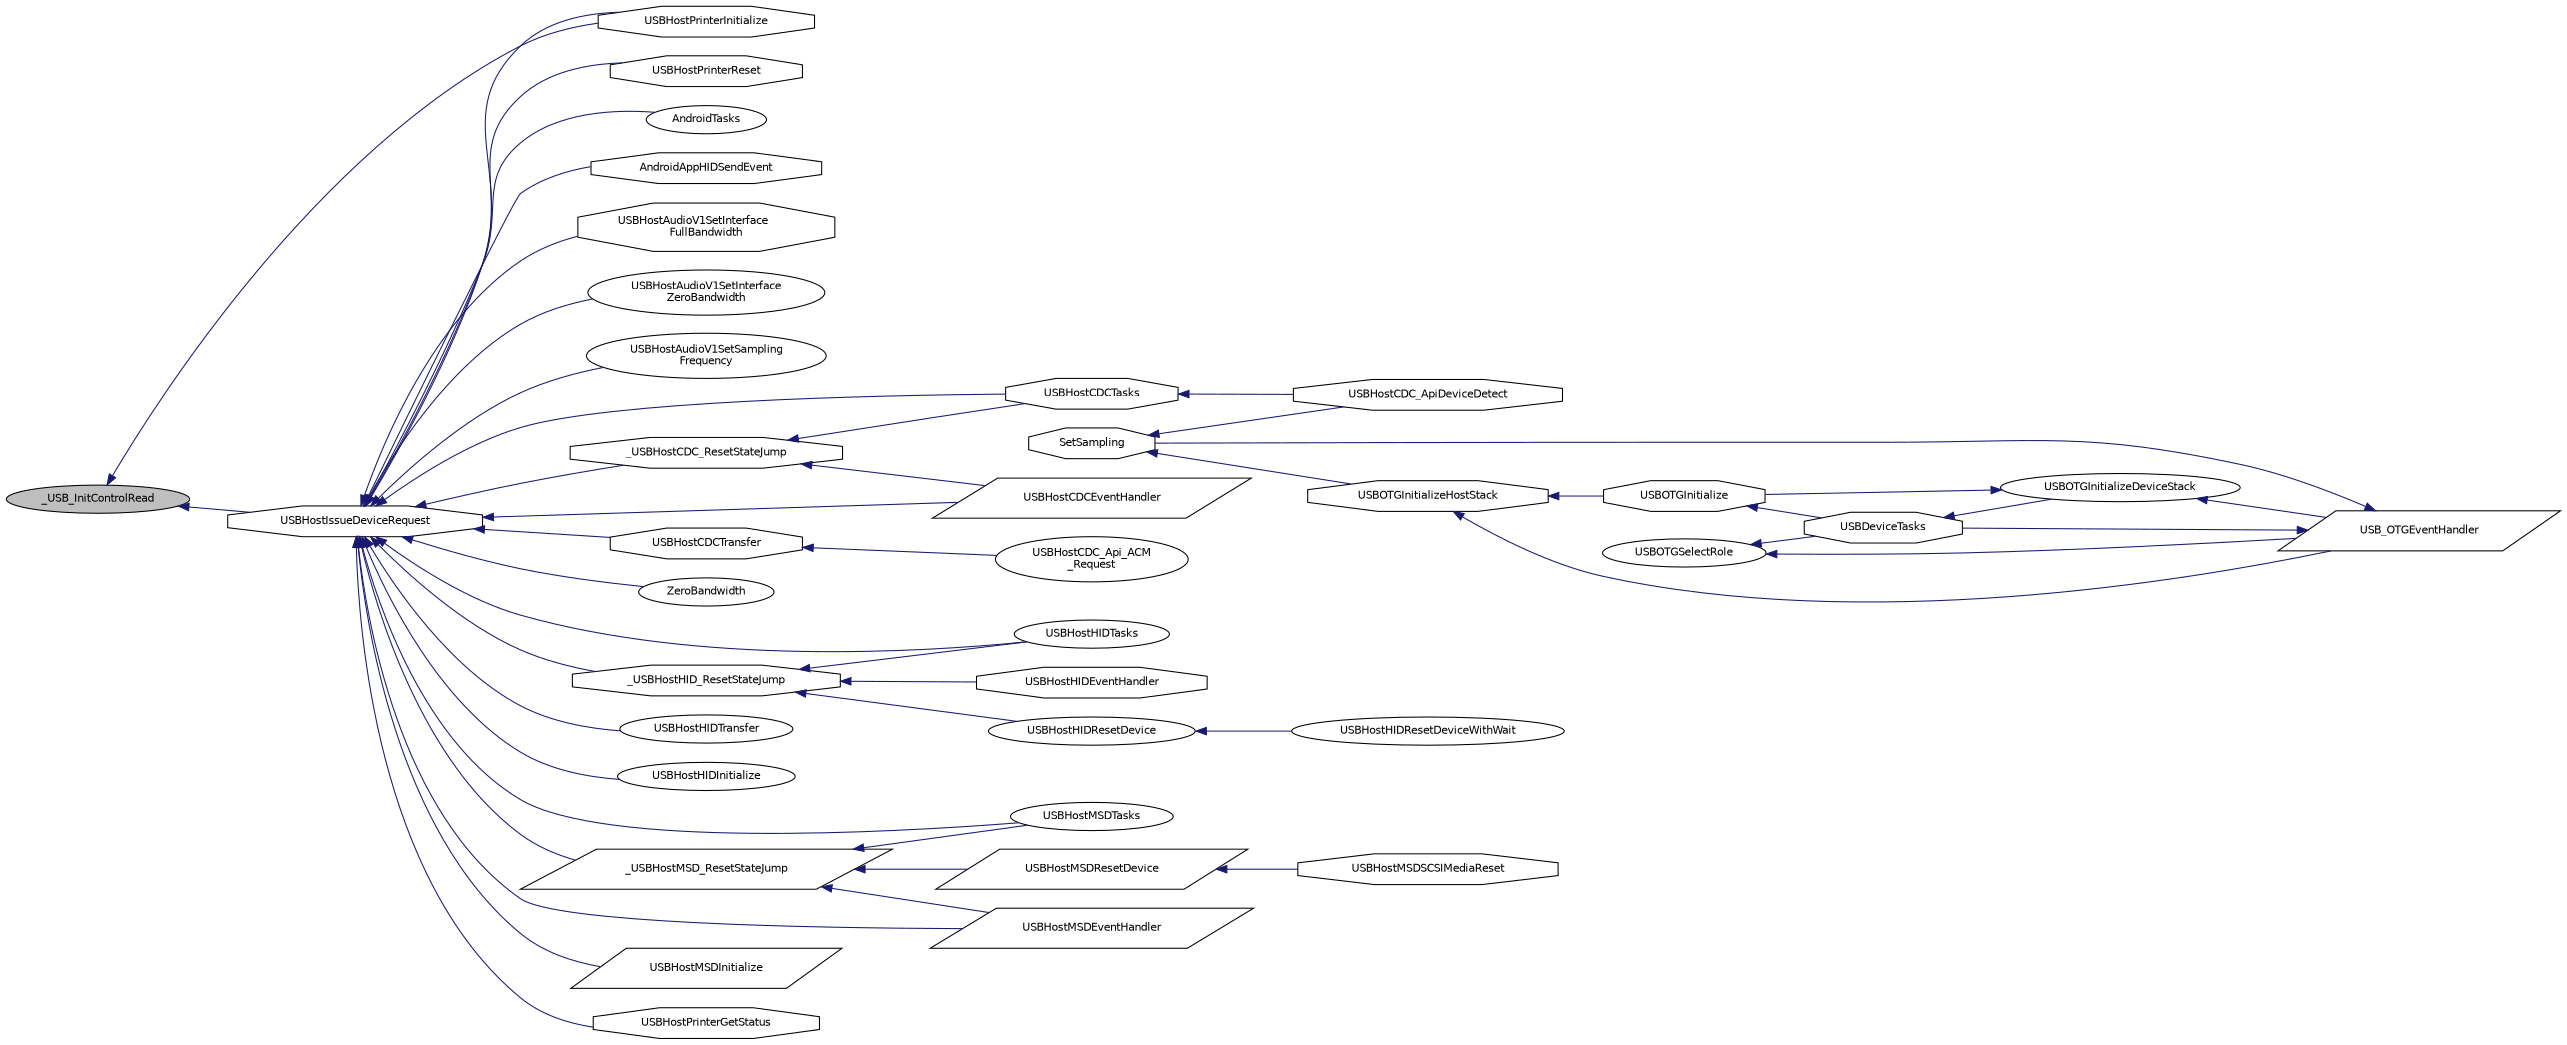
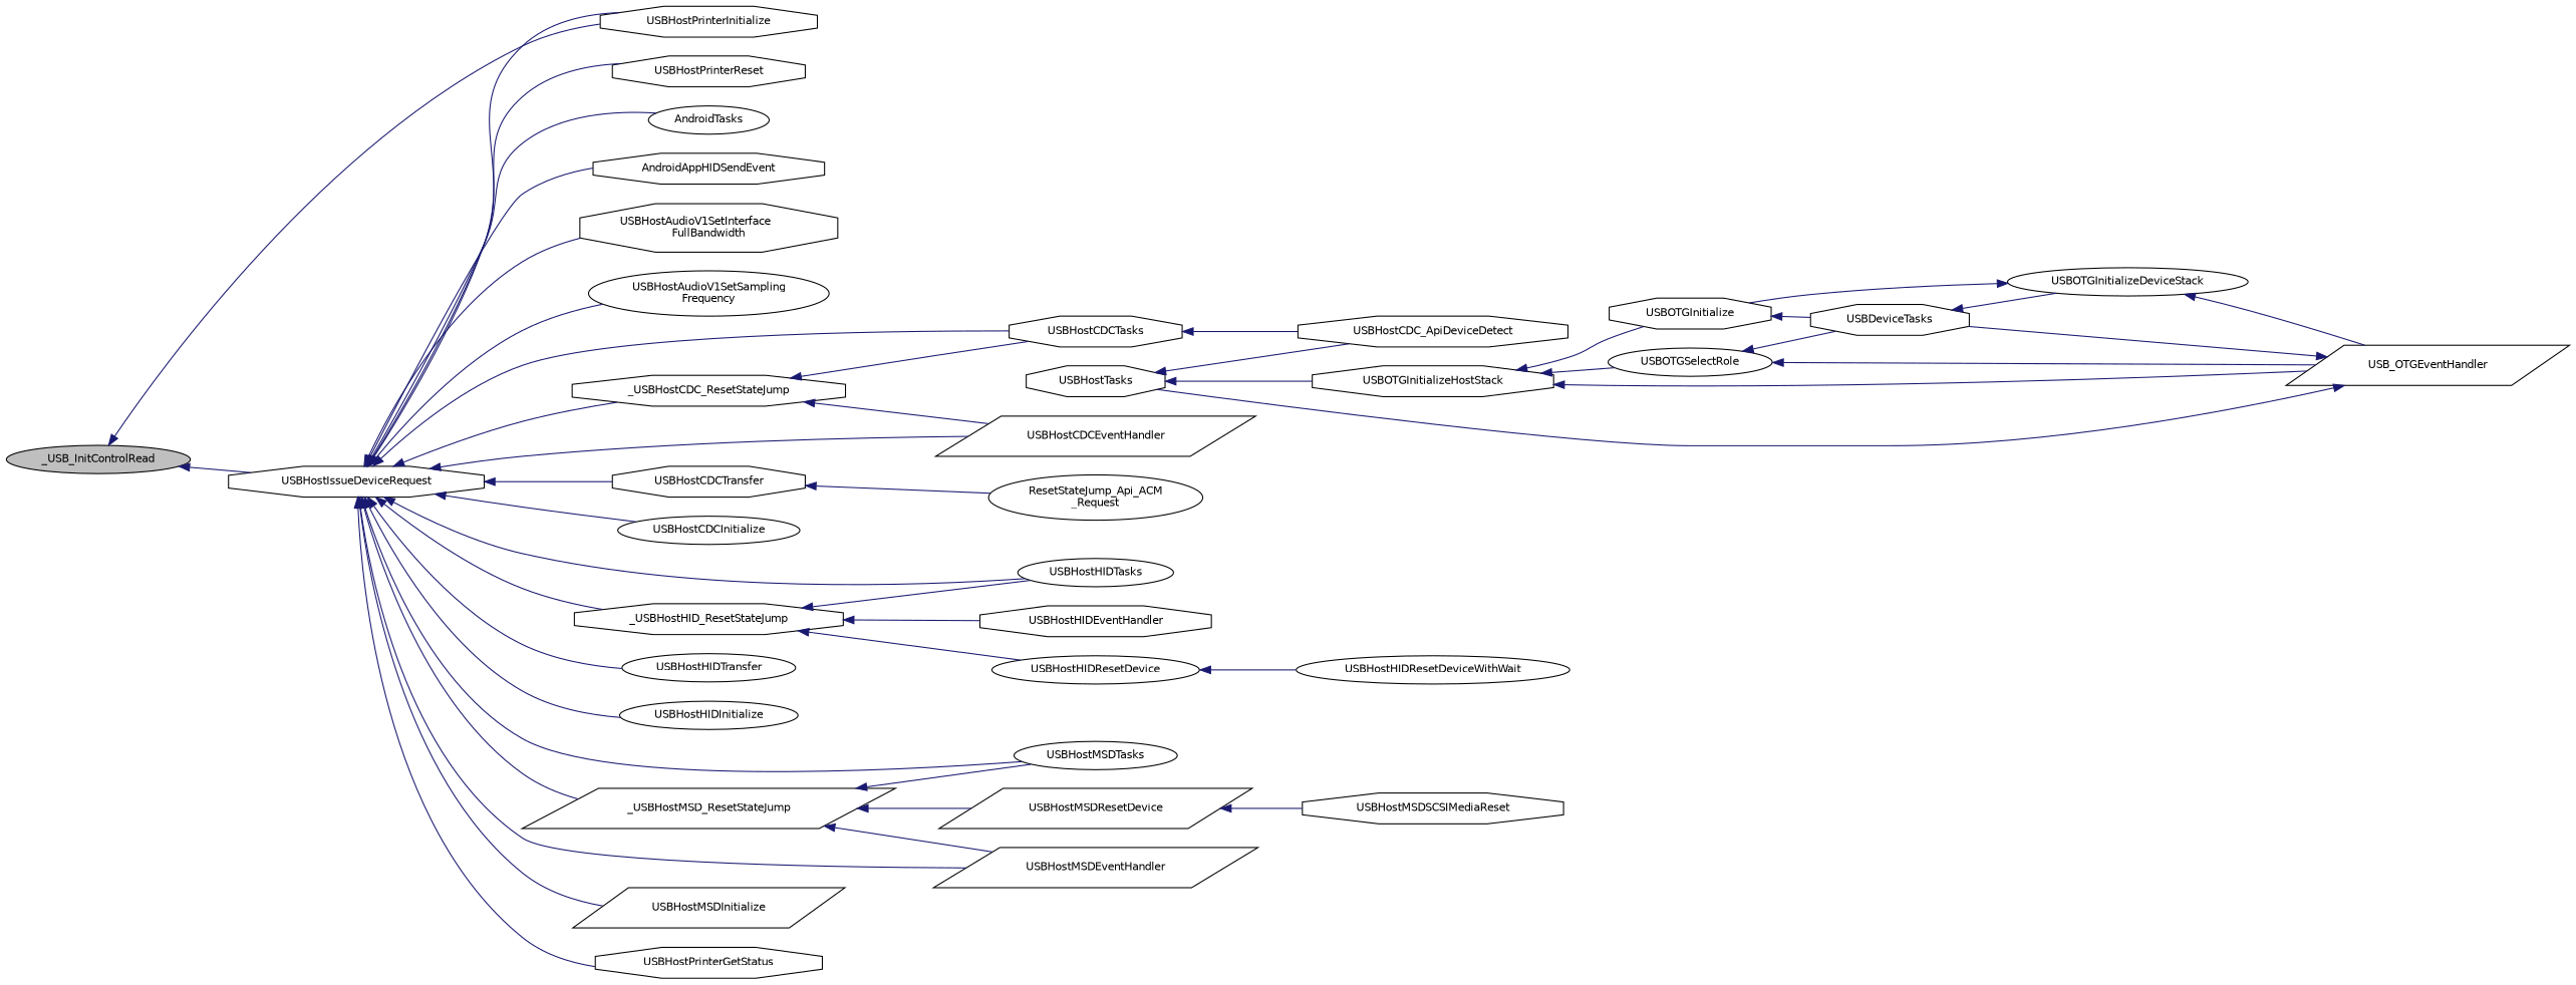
  digraph {
    rankdir=LR
    node [color=black fillcolor=white fontname=Helvetica fontsize=10 shape=octagon style=filled]
    edge [color=midnightblue dir=back fontname=Helvetica fontsize=10 labelfontname=Helvetica labelfontsize=10 style=solid]
    n1 [fillcolor=grey75 fontcolor=black height=0.2 label=_USB_InitControlRead shape=ellipse width=0.4]
    n2 [height=0.2 label=USBHostIssueDeviceRequest width=0.4]
    n3 [height=0.2 label=USBHostPrinterInitialize width=0.4]
    n4 [height=0.2 label=AndroidTasks shape=ellipse width=0.4]
    n5 [height=0.2 label=AndroidAppHIDSendEvent width=0.4]
    n6 [height=0.2 label="USBHostAudioV1SetInterface\lFullBandwidth" width=0.4]
-   n7 [height=0.2 label="USBHostAudioV1SetInterface\lZeroBandwidth" shape=ellipse width=0.4]
    n8 [height=0.2 label="USBHostAudioV1SetSampling\lFrequency" shape=ellipse width=0.4]
    n9 [height=0.2 label=USBHostCDCTasks width=0.4]
    n10 [height=0.2 label=USBHostCDCTransfer width=0.4]
    n11 [height=0.2 label=USBHostCDCEventHandler shape=parallelogram width=0.4]
-   n12 [height=0.2 label=ZeroBandwidth shape=ellipse width=0.4]
+   n12 [height=0.2 label=USBHostCDCInitialize shape=ellipse width=0.4]
    n13 [height=0.2 label=_USBHostCDC_ResetStateJump width=0.4]
    n14 [height=0.2 label=USBHostHIDTasks shape=ellipse width=0.4]
    n15 [height=0.2 label=USBHostHIDTransfer shape=ellipse width=0.4]
    n16 [height=0.2 label=USBHostHIDInitialize shape=ellipse width=0.4]
    n17 [height=0.2 label=_USBHostHID_ResetStateJump width=0.4]
    n18 [height=0.2 label=USBHostMSDTasks shape=ellipse width=0.4]
    n19 [height=0.2 label=USBHostMSDInitialize shape=parallelogram width=0.4]
    n20 [height=0.2 label=_USBHostMSD_ResetStateJump shape=parallelogram width=0.4]
    n21 [height=0.2 label=USBHostPrinterGetStatus width=0.4]
    n22 [height=0.2 label=USBHostPrinterReset width=0.4]
    n23 [height=0.2 label=USBHostMSDEventHandler shape=parallelogram width=0.4]
-   n24 [height=0.2 label=SetSampling width=0.4]
+   n24 [height=0.2 label=USBHostTasks width=0.4]
    n25 [height=0.2 label=USBHostCDC_ApiDeviceDetect width=0.4]
    n26 [height=0.2 label=USBOTGInitializeHostStack width=0.4]
-   n27 [height=0.2 label="USBHostCDC_Api_ACM\l_Request" shape=ellipse width=0.4]
+   n27 [height=0.2 label="ResetStateJump_Api_ACM\l_Request" shape=ellipse width=0.4]
    n28 [height=0.2 label=USBHostHIDEventHandler width=0.4]
    n29 [height=0.2 label=USBHostHIDResetDevice shape=ellipse width=0.4]
    n30 [height=0.2 label=USBHostMSDResetDevice shape=parallelogram width=0.4]
    n31 [height=0.2 label=USBHostHIDResetDeviceWithWait shape=ellipse width=0.4]
    n32 [height=0.2 label=USBHostMSDSCSIMediaReset width=0.4]
    n33 [height=0.2 label=USBOTGInitialize width=0.4]
    n34 [height=0.2 label=USB_OTGEventHandler shape=parallelogram width=0.4]
    n35 [height=0.2 label=USBOTGSelectRole shape=ellipse width=0.4]
    n36 [height=0.2 label=USBDeviceTasks width=0.4]
    n37 [height=0.2 label=USBOTGInitializeDeviceStack shape=ellipse width=0.4]
    n1 -> n2
    n1 -> n3
    n2 -> n3
    n2 -> n4
    n2 -> n5
    n2 -> n6
-   n2 -> n7
    n2 -> n8
    n2 -> n9
    n2 -> n10
    n2 -> n11
    n2 -> n12
    n2 -> n13
    n2 -> n14
    n2 -> n15
    n2 -> n16
    n2 -> n17
    n2 -> n18
    n2 -> n19
    n2 -> n20
    n2 -> n21
    n2 -> n22
    n2 -> n23
    n9 -> n25
    n10 -> n27
    n13 -> n9
    n13 -> n11
    n17 -> n14
    n17 -> n28
    n17 -> n29
    n20 -> n18
    n20 -> n23
    n20 -> n30
    n24 -> n25
    n24 -> n26
    n26 -> n33
    n26 -> n34
+   n26 -> n35
    n29 -> n31
    n30 -> n32
    n33 -> n36
    n34 -> n24
    n34 -> n36
    n35 -> n34
    n35 -> n36
    n36 -> n37
    n37 -> n33
    n37 -> n34
  }
